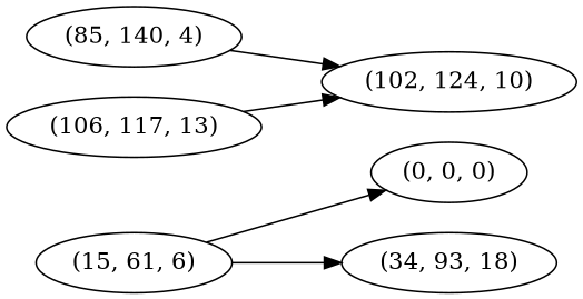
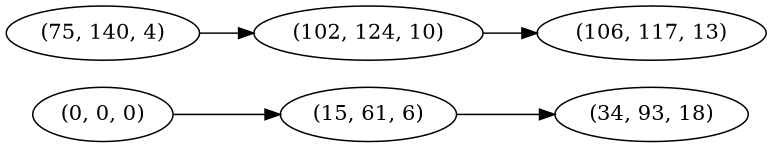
  digraph {
    rankdir=LR
    "(0, 0, 0)"
    "(15, 61, 6)"
    n3 [label="(34, 93, 18)"]
-   "(85, 140, 4)"
+   "(85, 140, 4)" [label="(75, 140, 4)"]
    "(102, 124, 10)"
    "(106, 117, 13)"
-   "(15, 61, 6)" -> "(0, 0, 0)"
+   "(0, 0, 0)" -> "(15, 61, 6)"
    "(15, 61, 6)" -> n3
    "(85, 140, 4)" -> "(102, 124, 10)"
-   "(106, 117, 13)" -> "(102, 124, 10)"
+   "(102, 124, 10)" -> "(106, 117, 13)"
  }
